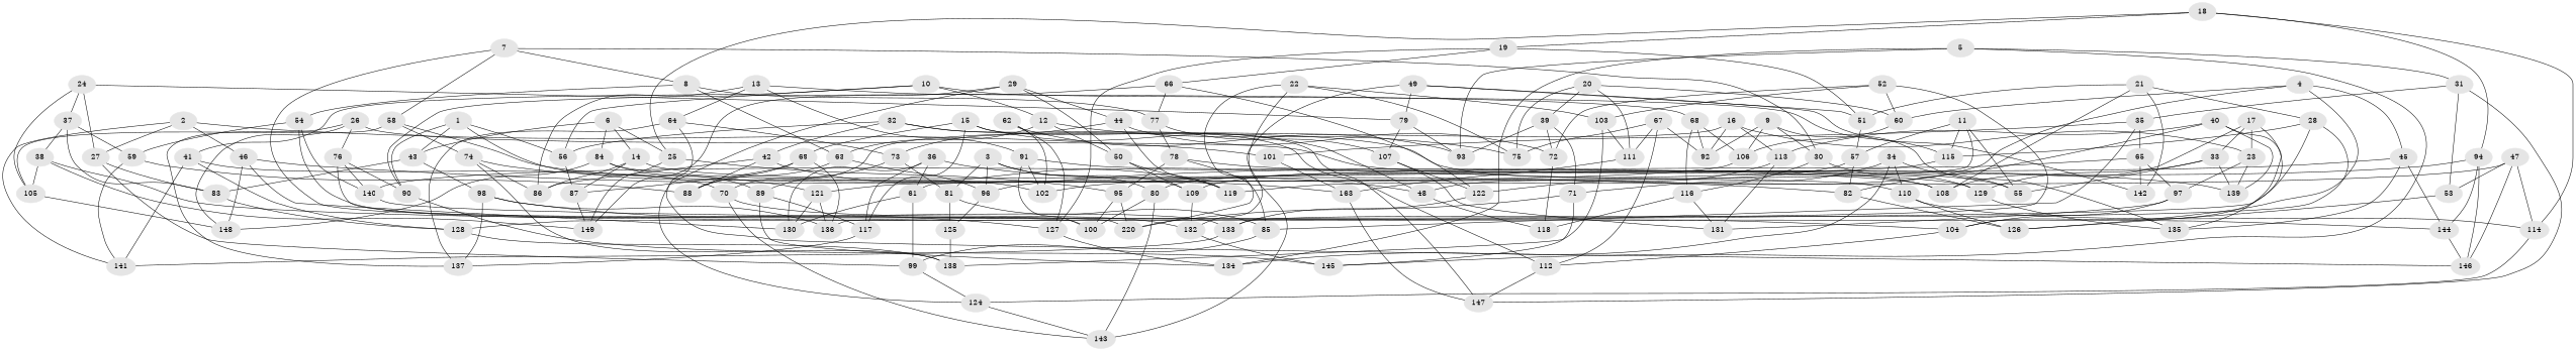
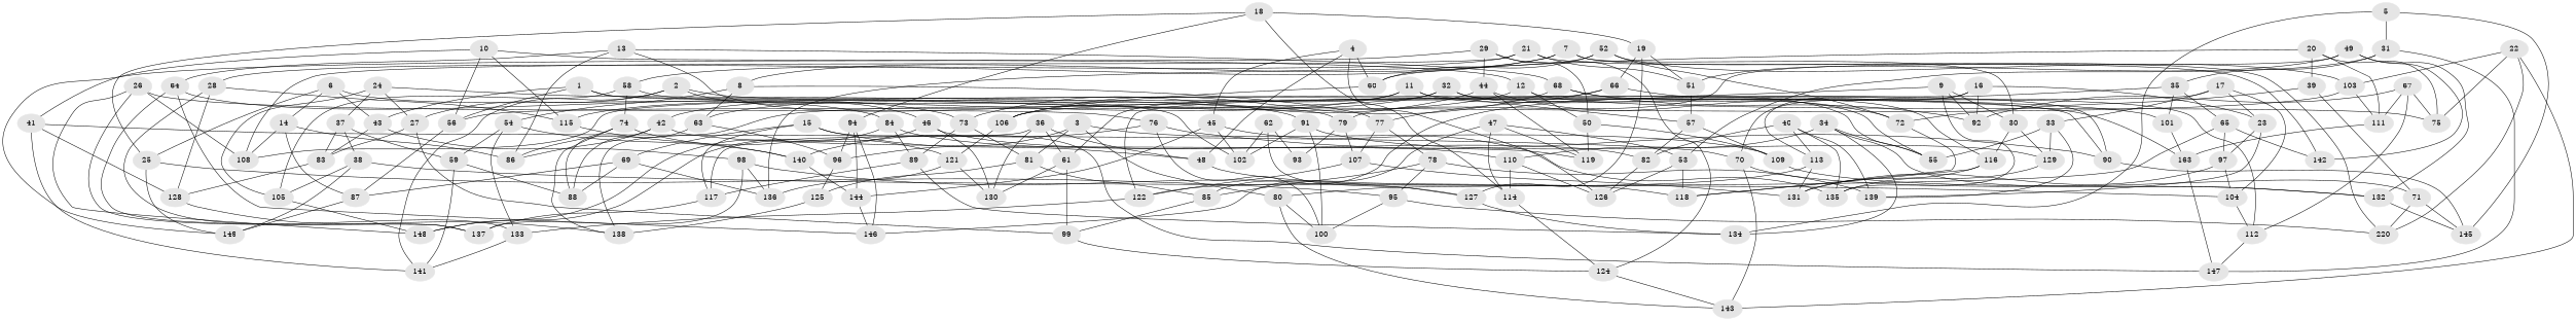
  graph {
    node [color=gray90 style=filled]
    1
    43
    56
    90
    102
    83
    98
    87
    145
    2
    27
    46
    101
    141
    99
    148
    130
    82
    n19 [label=163]
    3
    80
    81
    96
    109
    143
    100
    85
    125
    132
    4
    45
    48
    60
    126
    135
    144
    118
    106
    5
    31
    93
    134
    147
    35
    53
    6
    14
    25
    84
    86
    108
    95
    149
    110
    89
    7
    8
    30
    58
    n60 [label=220]
    54
    63
    77
    116
    129
    105
    74
    133
    59
    140
    88
    78
    107
    9
    92
    121
    10
    12
    41
    115
    50
    75
    70
    128
    11
    55
    57
    61
    119
    13
    64
    68
    91
    137
    73
    146
    15
    69
    117
    136
    16
    23
    113
    97
    139
    122
    131
    17
    33
    104
    112
    18
    19
    94
    114
    51
    66
    127
    124
    20
    39
    111
    71
    72
    21
    28
    142
    22
    103
    138
    24
    37
    79
    38
    26
    76
    29
    44
    65
    32
    42
    34
    36
    40
    47
    49
    52
    62
    67
    1 -- 43
    1 -- 56
    1 -- 90
    1 -- 102
    43 -- 83
    43 -- 98
    56 -- 87
    90 -- 145
    83 -- 128
    98 -- 137
    98 -- 136
    98 -- 127
    87 -- 149
    2 -- 27
    2 -- 46
    2 -- 101
    2 -- 141
    27 -- 83
    27 -- 99
    46 -- 148
    46 -- 130
    46 -- 82
    101 -- n19
    99 -- 124
    82 -- 126
    n19 -- 147
    3 -- 80
    3 -- 81
    3 -- 96
    3 -- 109
    80 -- 143
    80 -- 100
    81 -- 85
    81 -- 125
    96 -- 125
    109 -- 132
    85 -- 99
    125 -- 138
    132 -- 145
    4 -- 45
    4 -- 48
    4 -- 60
    4 -- 126
    45 -- 102
    45 -- 135
    45 -- 144
    48 -- 118
    60 -- 106
    144 -- 146
    106 -- 121
    5 -- 145
    5 -- 31
-   5 -- 93
    5 -- 134
    31 -- 147
    31 -- 35
    31 -- 53
    35 -- 101
    35 -- 85
    35 -- 65
    53 -- 126
+   53 -- 118
    6 -- 43
    6 -- 14
    6 -- 25
    6 -- 84
    14 -- 87
    14 -- 86
    14 -- 108
    25 -- 95
    25 -- 149
    84 -- 148
    84 -- 110
    84 -- 89
    95 -- 100
    95 -- n60
    110 -- 126
    110 -- 114
    89 -- 134
    89 -- 117
    7 -- 8
    7 -- 30
    7 -- 58
    7 -- n60
    8 -- 54
    8 -- 63
    8 -- 77
    30 -- 116
    30 -- 129
    58 -- n19
    58 -- 105
    58 -- 74
    54 -- 133
    54 -- 59
    54 -- 140
    63 -- 96
    63 -- 88
    77 -- 78
    77 -- 107
    116 -- 118
    116 -- 131
    129 -- 135
    105 -- 148
    74 -- 86
    74 -- 121
    74 -- 138
    133 -- 141
    59 -- 141
    59 -- 88
    140 -- 144
    78 -- 85
    78 -- 95
    78 -- 139
    107 -- 122
    107 -- 131
    9 -- 135
    9 -- 106
    9 -- 30
    9 -- 92
    121 -- 130
    121 -- 136
    10 -- 56
    10 -- 12
    10 -- 41
    10 -- 115
    12 -- 63
    12 -- 50
    12 -- 75
    41 -- 141
    41 -- 70
    41 -- 128
    115 -- 140
    50 -- 109
    50 -- 119
    70 -- 143
    70 -- 132
    128 -- 138
    11 -- 115
    11 -- 55
    11 -- 57
    11 -- 61
    57 -- 82
    57 -- 109
    61 -- 99
    61 -- 130
    13 -- 86
    13 -- 64
    13 -- 68
    13 -- 91
    64 -- 137
    64 -- 73
    64 -- 146
    68 -- 106
    68 -- 116
    68 -- 92
    91 -- 102
    91 -- 100
    91 -- 129
    73 -- 81
    73 -- 89
    15 -- 48
    15 -- 147
    15 -- 69
    15 -- 117
    69 -- 87
    69 -- 88
    69 -- 136
    117 -- 137
    16 -- 92
    16 -- 70
    16 -- 23
    16 -- 113
    23 -- 97
    23 -- 139
    113 -- 122
    113 -- 131
    97 -- 131
    97 -- 104
    122 -- 133
    17 -- 108
    17 -- 23
    17 -- 33
    17 -- 104
    33 -- 129
    33 -- 55
    33 -- 139
    104 -- 112
    112 -- 147
    18 -- 25
    18 -- 19
    18 -- 94
    18 -- 114
    19 -- 51
    19 -- 66
    19 -- 127
    94 -- 96
    94 -- 144
    94 -- 146
    114 -- 124
    51 -- 57
    66 -- 90
    66 -- 77
    66 -- 122
    127 -- 134
    124 -- 143
    20 -- 60
    20 -- 75
    20 -- 39
    20 -- 111
-   39 -- 93
    39 -- 71
    39 -- 72
    111 -- n19
    71 -- 145
    71 -- n60
    72 -- 118
    21 -- 108
    21 -- 51
    21 -- 28
    21 -- 142
    28 -- 133
    28 -- 115
    28 -- 128
    22 -- 143
    22 -- n60
    22 -- 75
    22 -- 103
    103 -- 111
    103 -- 138
    24 -- 27
    24 -- 105
    24 -- 37
    24 -- 79
    37 -- 83
    37 -- 59
    37 -- 38
    79 -- 93
    79 -- 107
    38 -- 149
    38 -- 105
    38 -- 104
    26 -- 148
    26 -- 108
    26 -- 137
    26 -- 76
    76 -- 90
    76 -- 100
    76 -- 140
    29 -- 149
    29 -- 50
    29 -- 124
    29 -- 44
    44 -- 119
    44 -- 73
    44 -- 72
    65 -- 80
    65 -- 97
    65 -- 142
    32 -- 56
    32 -- 55
    32 -- 112
    32 -- 42
    42 -- 86
    42 -- 88
    42 -- 119
    34 -- 134
    34 -- 110
    34 -- 55
    34 -- 71
    36 -- 130
    36 -- 48
    36 -- 61
    36 -- 117
    40 -- 82
    40 -- 135
    40 -- 113
    40 -- 139
    47 -- 53
    47 -- 119
    47 -- 146
    47 -- 114
    49 -- 132
    49 -- 51
    49 -- 142
    49 -- 79
    52 -- 60
    52 -- 136
    52 -- 72
    52 -- 103
    62 -- 102
    62 -- 93
    62 -- 127
    67 -- 92
    67 -- 75
    67 -- 112
    67 -- 111
  }
